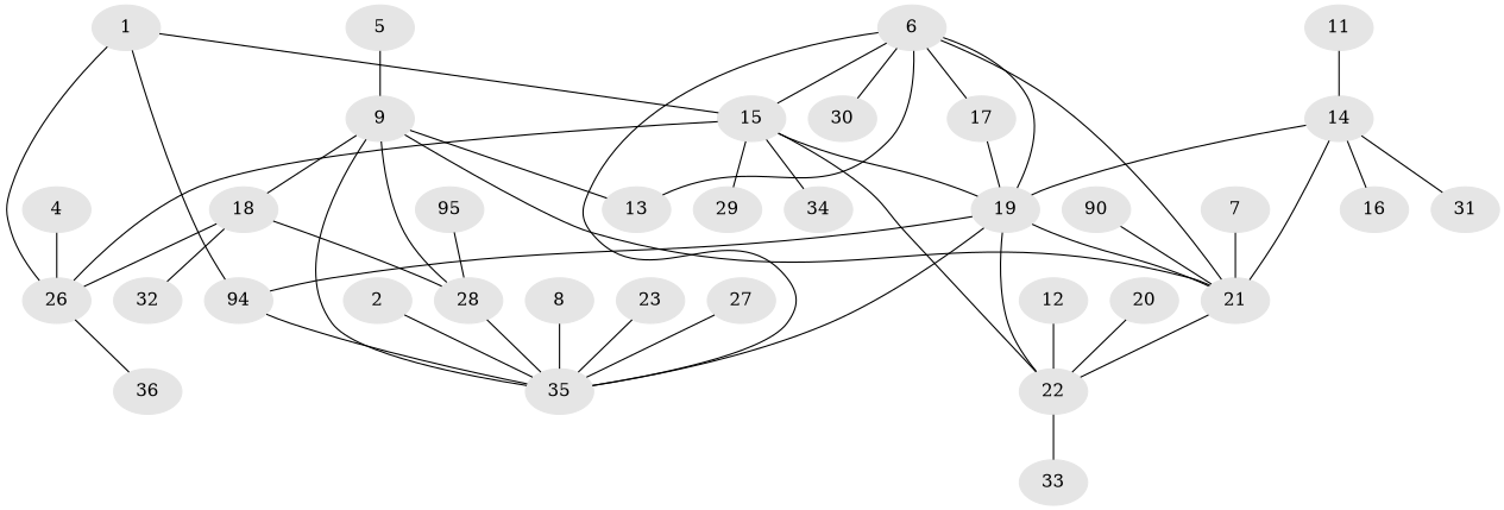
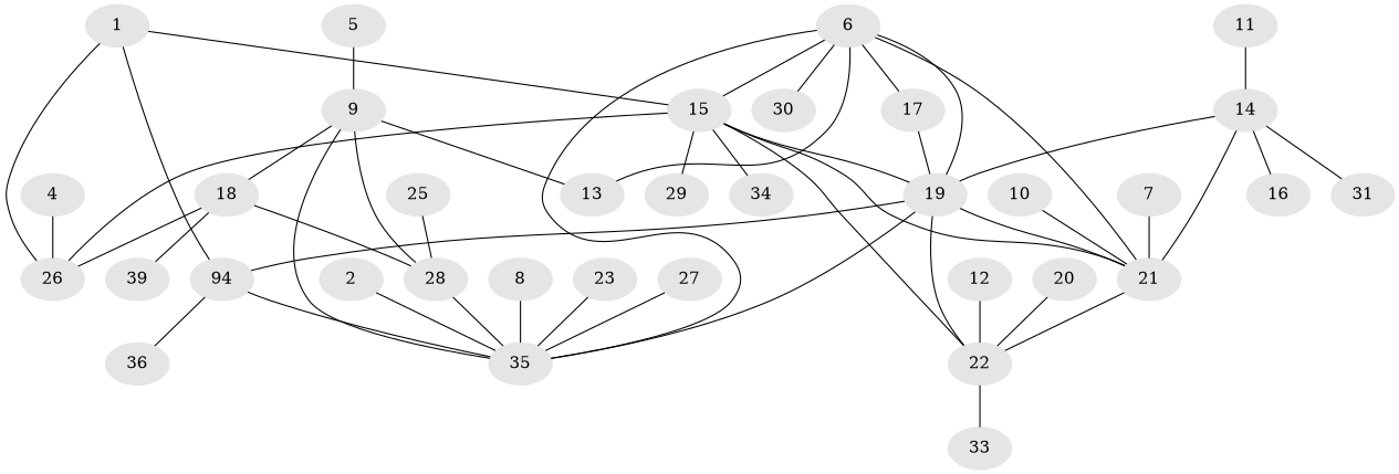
  graph {
    node [color=gray90 style=filled]
    edge [weight=1.0]
    1
    15
    n3 [label=94]
    26
    22
    19
    29
    34
    35
    36
    2
    21
    33
    4
    5
    9
    13
    18
    28
    6
    17
    30
    7
    8
-   32
-   10 [label=90]
+   32 [label=39]
+   10
    11
    14
    16
    31
    12
    20
    23
-   25 [label=95]
+   25
    27
    1 -- 15
    1 -- n3
    1 -- 26
    15 -- 26
    15 -- 22
    15 -- 19 [weight=2.0]
    15 -- 29
    15 -- 34
    n3 -- 35
-   26 -- 36
+   n3 -- 36
    22 -- 33
    19 -- n3
    19 -- 22
    19 -- 35
    19 -- 21
    2 -- 35
    21 -- 22
    4 -- 26
    5 -- 9
    9 -- 35
-   9 -- 21
+   15 -- 21
    9 -- 13
    9 -- 18
    9 -- 28
    18 -- 26
    18 -- 28
    18 -- 32
    28 -- 35
    6 -- 15
    6 -- 19
    6 -- 35
    6 -- 21
    6 -- 13 [weight=2.0]
    6 -- 17
    6 -- 30
    17 -- 19
    7 -- 21
    8 -- 35
    10 -- 21
    11 -- 14
    14 -- 19
    14 -- 21
    14 -- 16
    14 -- 31
    12 -- 22
    20 -- 22
    23 -- 35
    25 -- 28
    27 -- 35
  }
